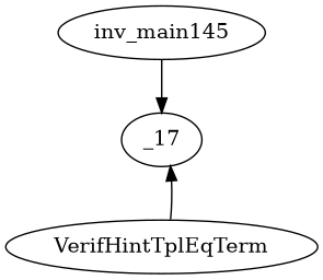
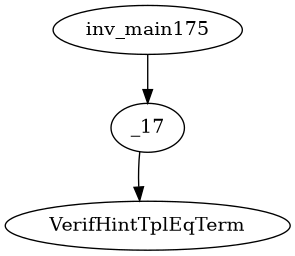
  digraph {
-   n1 [label=inv_main145]
+   n1 [label=inv_main175]
    n2 [label=_17]
    n3 [label=VerifHintTplEqTerm]
    n1 -> n2
-   n3 -> n2
+   n2 -> n3
  }
